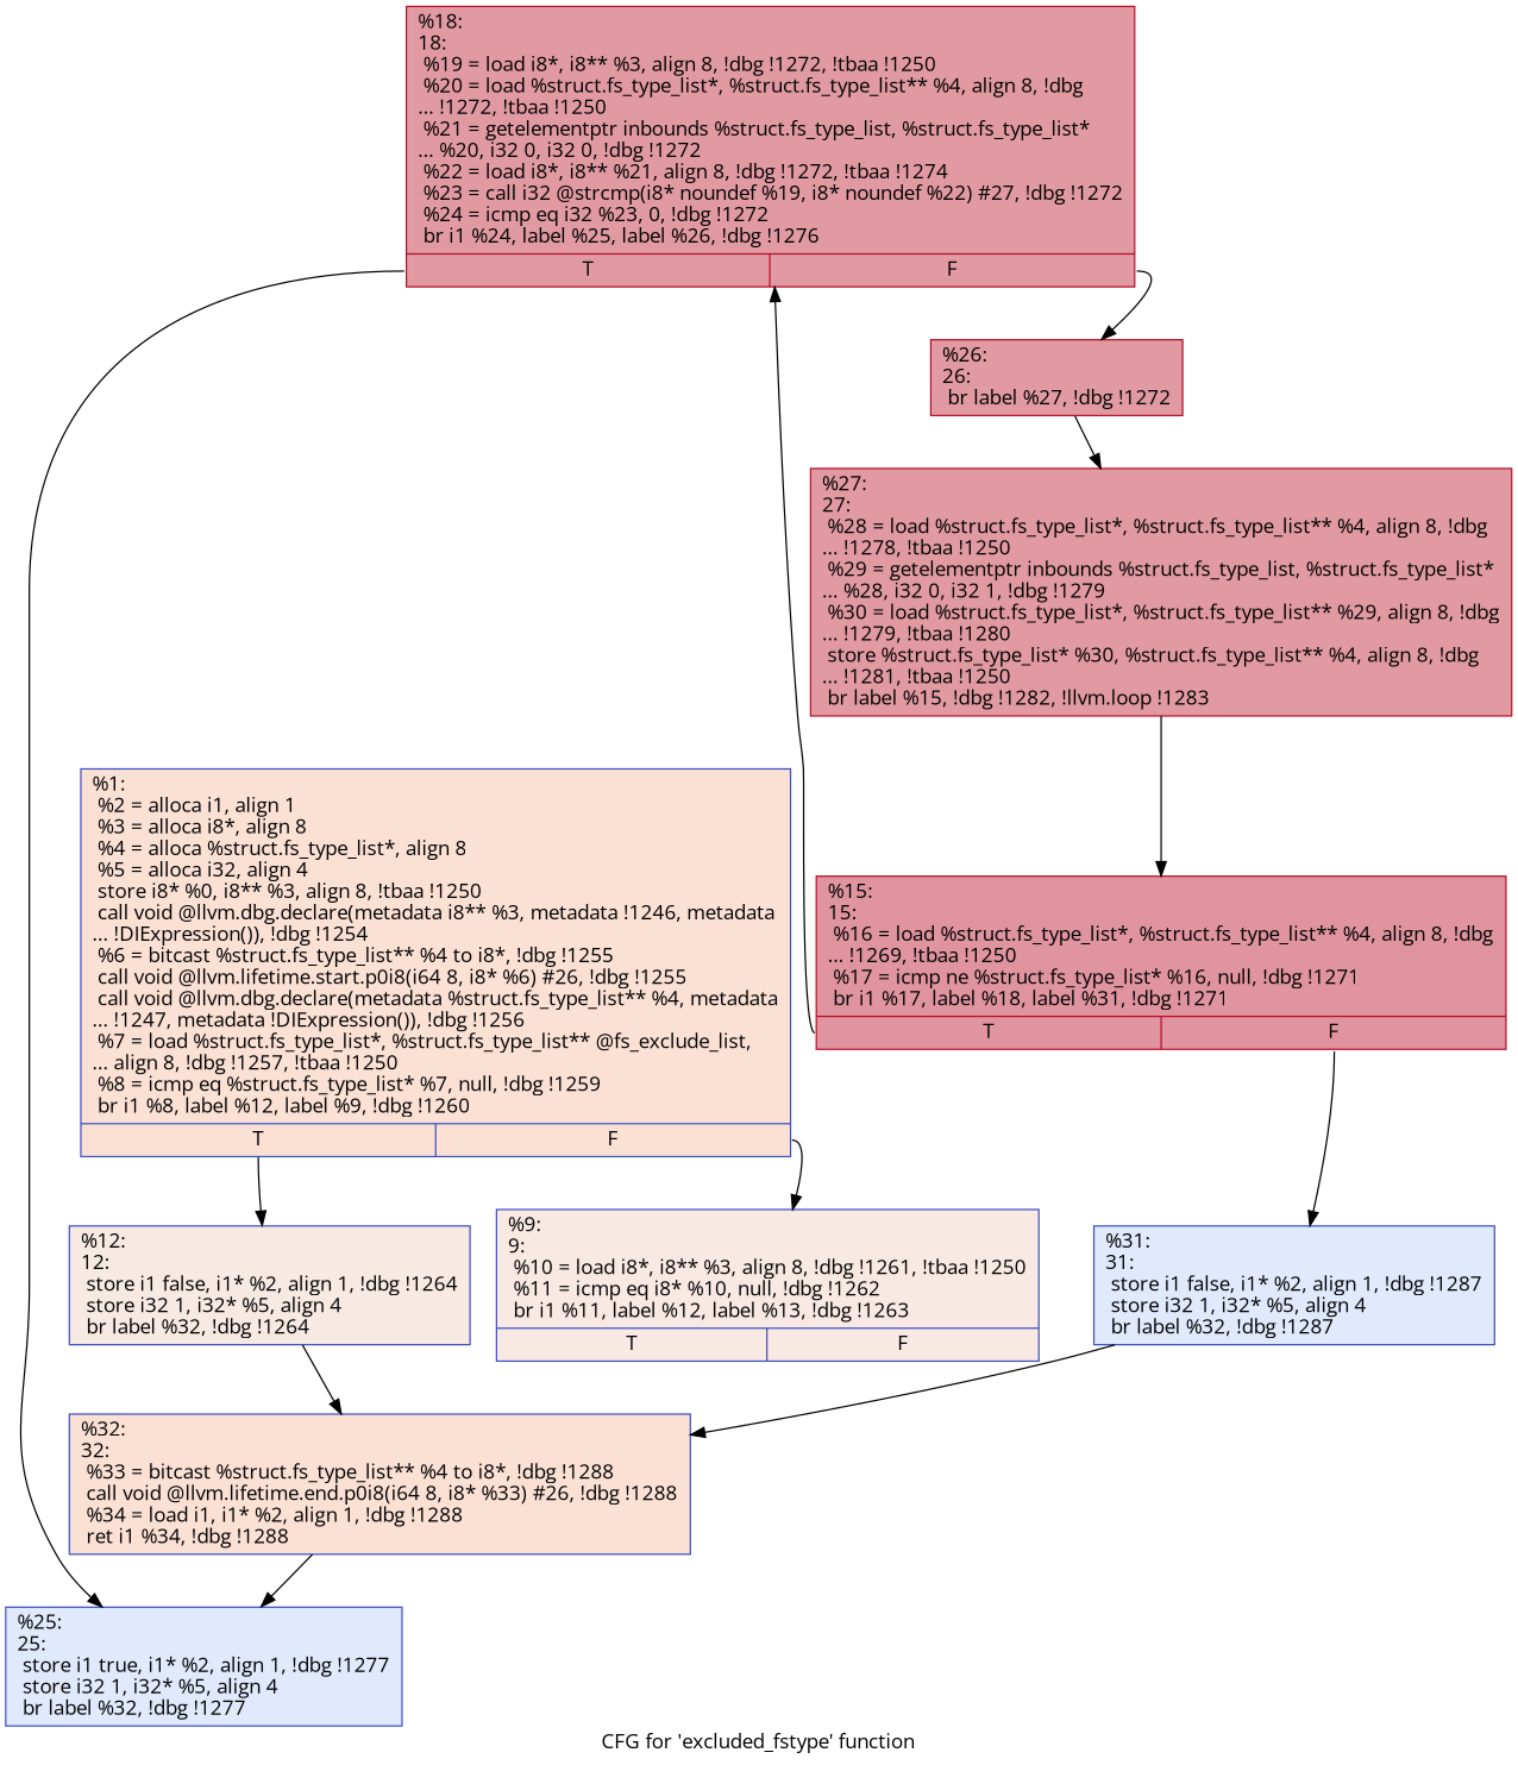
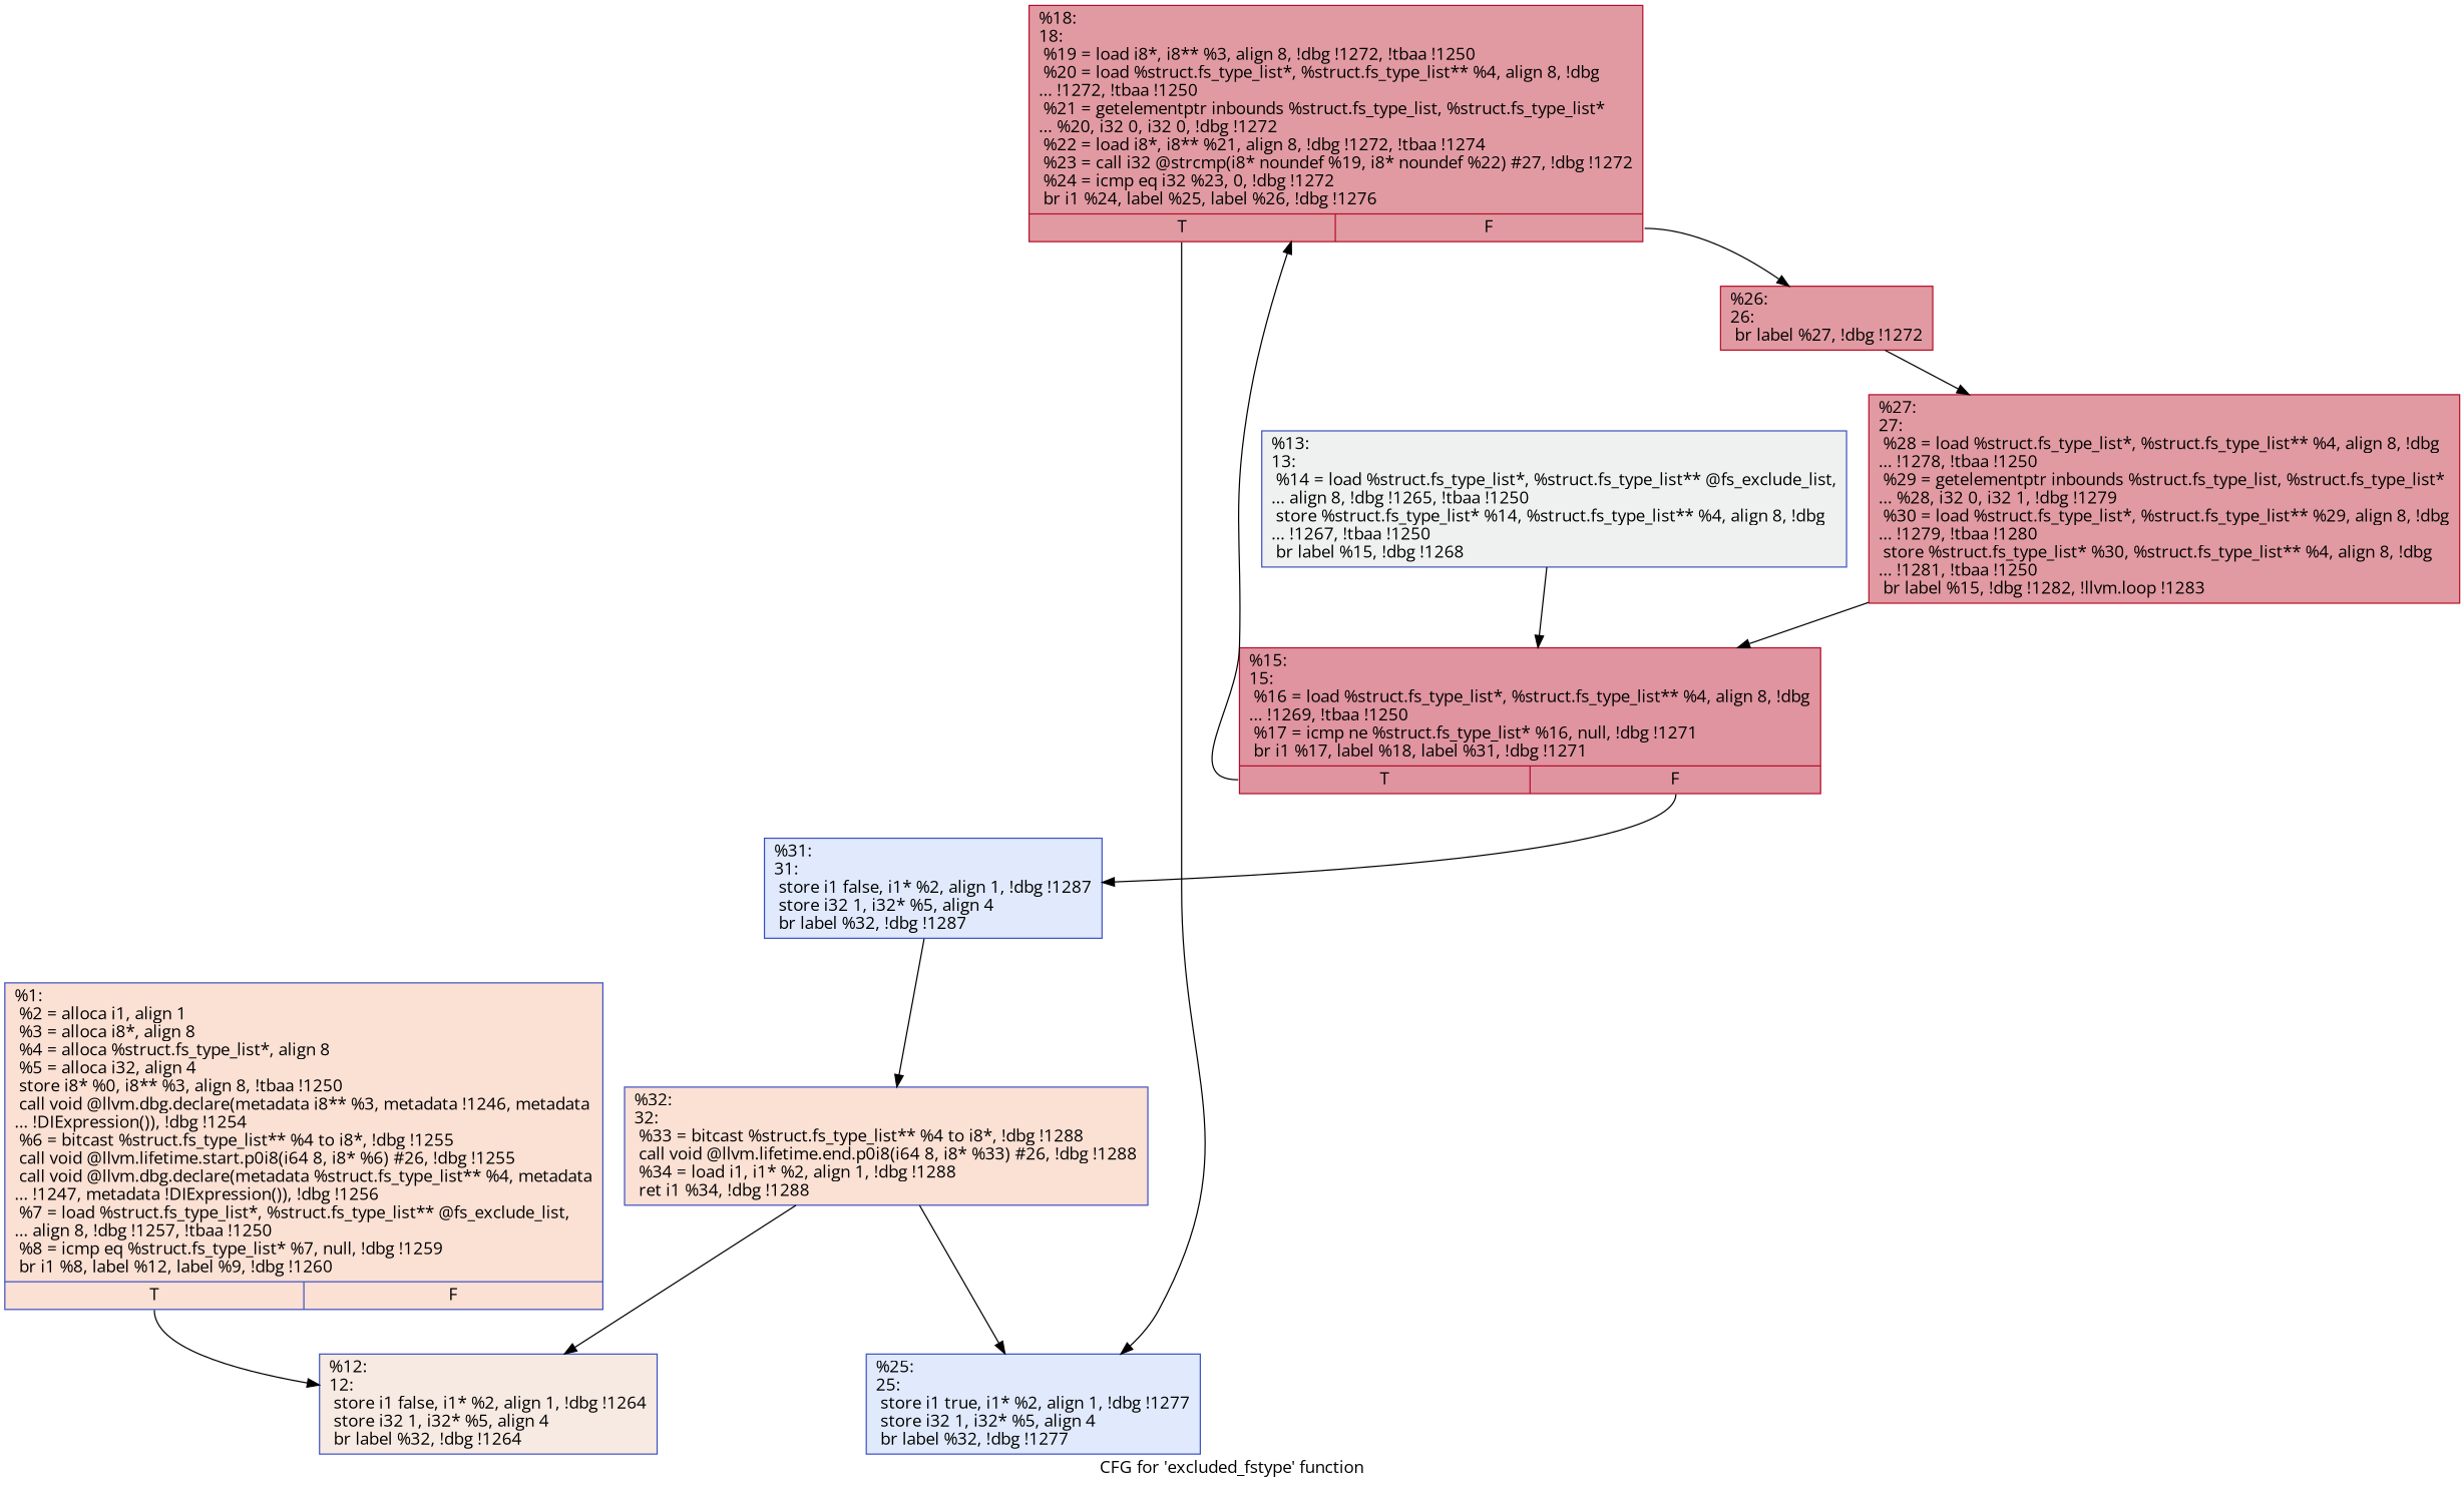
  digraph {
    fontname="Open Sans"
    label="CFG for 'excluded_fstype' function"
    node [color="#3d50c3ff" fillcolor="#bb1b2c70" fontname="Open Sans" shape=record style=filled]
    edge [fontname="Open Sans"]
    n1 [fillcolor="#f7b99e70" label="{%1:\l  %2 = alloca i1, align 1\l  %3 = alloca i8*, align 8\l  %4 = alloca %struct.fs_type_list*, align 8\l  %5 = alloca i32, align 4\l  store i8* %0, i8** %3, align 8, !tbaa !1250\l  call void @llvm.dbg.declare(metadata i8** %3, metadata !1246, metadata\l... !DIExpression()), !dbg !1254\l  %6 = bitcast %struct.fs_type_list** %4 to i8*, !dbg !1255\l  call void @llvm.lifetime.start.p0i8(i64 8, i8* %6) #26, !dbg !1255\l  call void @llvm.dbg.declare(metadata %struct.fs_type_list** %4, metadata\l... !1247, metadata !DIExpression()), !dbg !1256\l  %7 = load %struct.fs_type_list*, %struct.fs_type_list** @fs_exclude_list,\l... align 8, !dbg !1257, !tbaa !1250\l  %8 = icmp eq %struct.fs_type_list* %7, null, !dbg !1259\l  br i1 %8, label %12, label %9, !dbg !1260\l|{<s0>T|<s1>F}}"]
    n2 [fillcolor="#eed0c070" label="{%12:\l12:                                               \l  store i1 false, i1* %2, align 1, !dbg !1264\l  store i32 1, i32* %5, align 4\l  br label %32, !dbg !1264\l}"]
-   n3 [fillcolor="#efcebd70" label="{%9:\l9:                                                \l  %10 = load i8*, i8** %3, align 8, !dbg !1261, !tbaa !1250\l  %11 = icmp eq i8* %10, null, !dbg !1262\l  br i1 %11, label %12, label %13, !dbg !1263\l|{<s0>T|<s1>F}}"]
    n4 [fillcolor="#f7b99e70" label="{%32:\l32:                                               \l  %33 = bitcast %struct.fs_type_list** %4 to i8*, !dbg !1288\l  call void @llvm.lifetime.end.p0i8(i64 8, i8* %33) #26, !dbg !1288\l  %34 = load i1, i1* %2, align 1, !dbg !1288\l  ret i1 %34, !dbg !1288\l}"]
    n5 [fillcolor="#b9d0f970" label="{%25:\l25:                                               \l  store i1 true, i1* %2, align 1, !dbg !1277\l  store i32 1, i32* %5, align 4\l  br label %32, !dbg !1277\l}"]
+   n6 [fillcolor="#dbdcde70" label="{%13:\l13:                                               \l  %14 = load %struct.fs_type_list*, %struct.fs_type_list** @fs_exclude_list,\l... align 8, !dbg !1265, !tbaa !1250\l  store %struct.fs_type_list* %14, %struct.fs_type_list** %4, align 8, !dbg\l... !1267, !tbaa !1250\l  br label %15, !dbg !1268\l}"]
    n7 [color="#b70d28ff" fillcolor="#b70d2870" label="{%15:\l15:                                               \l  %16 = load %struct.fs_type_list*, %struct.fs_type_list** %4, align 8, !dbg\l... !1269, !tbaa !1250\l  %17 = icmp ne %struct.fs_type_list* %16, null, !dbg !1271\l  br i1 %17, label %18, label %31, !dbg !1271\l|{<s0>T|<s1>F}}"]
    n8 [color="#b70d28ff" label="{%18:\l18:                                               \l  %19 = load i8*, i8** %3, align 8, !dbg !1272, !tbaa !1250\l  %20 = load %struct.fs_type_list*, %struct.fs_type_list** %4, align 8, !dbg\l... !1272, !tbaa !1250\l  %21 = getelementptr inbounds %struct.fs_type_list, %struct.fs_type_list*\l... %20, i32 0, i32 0, !dbg !1272\l  %22 = load i8*, i8** %21, align 8, !dbg !1272, !tbaa !1274\l  %23 = call i32 @strcmp(i8* noundef %19, i8* noundef %22) #27, !dbg !1272\l  %24 = icmp eq i32 %23, 0, !dbg !1272\l  br i1 %24, label %25, label %26, !dbg !1276\l|{<s0>T|<s1>F}}"]
    n9 [fillcolor="#b9d0f970" label="{%31:\l31:                                               \l  store i1 false, i1* %2, align 1, !dbg !1287\l  store i32 1, i32* %5, align 4\l  br label %32, !dbg !1287\l}"]
    n10 [color="#b70d28ff" label="{%26:\l26:                                               \l  br label %27, !dbg !1272\l}"]
    n11 [color="#b70d28ff" label="{%27:\l27:                                               \l  %28 = load %struct.fs_type_list*, %struct.fs_type_list** %4, align 8, !dbg\l... !1278, !tbaa !1250\l  %29 = getelementptr inbounds %struct.fs_type_list, %struct.fs_type_list*\l... %28, i32 0, i32 1, !dbg !1279\l  %30 = load %struct.fs_type_list*, %struct.fs_type_list** %29, align 8, !dbg\l... !1279, !tbaa !1280\l  store %struct.fs_type_list* %30, %struct.fs_type_list** %4, align 8, !dbg\l... !1281, !tbaa !1250\l  br label %15, !dbg !1282, !llvm.loop !1283\l}"]
    n1 -> n2 [tailport=s0]
-   n1 -> n3 [tailport=s1]
-   n2 -> n4
+   n4 -> n2
    n4 -> n5
+   n6 -> n7
    n7 -> n8 [tailport=s0]
    n7 -> n9 [tailport=s1]
    n8 -> n5 [tailport=s0]
    n8 -> n10 [tailport=s1]
    n9 -> n4
    n10 -> n11
    n11 -> n7
  }
